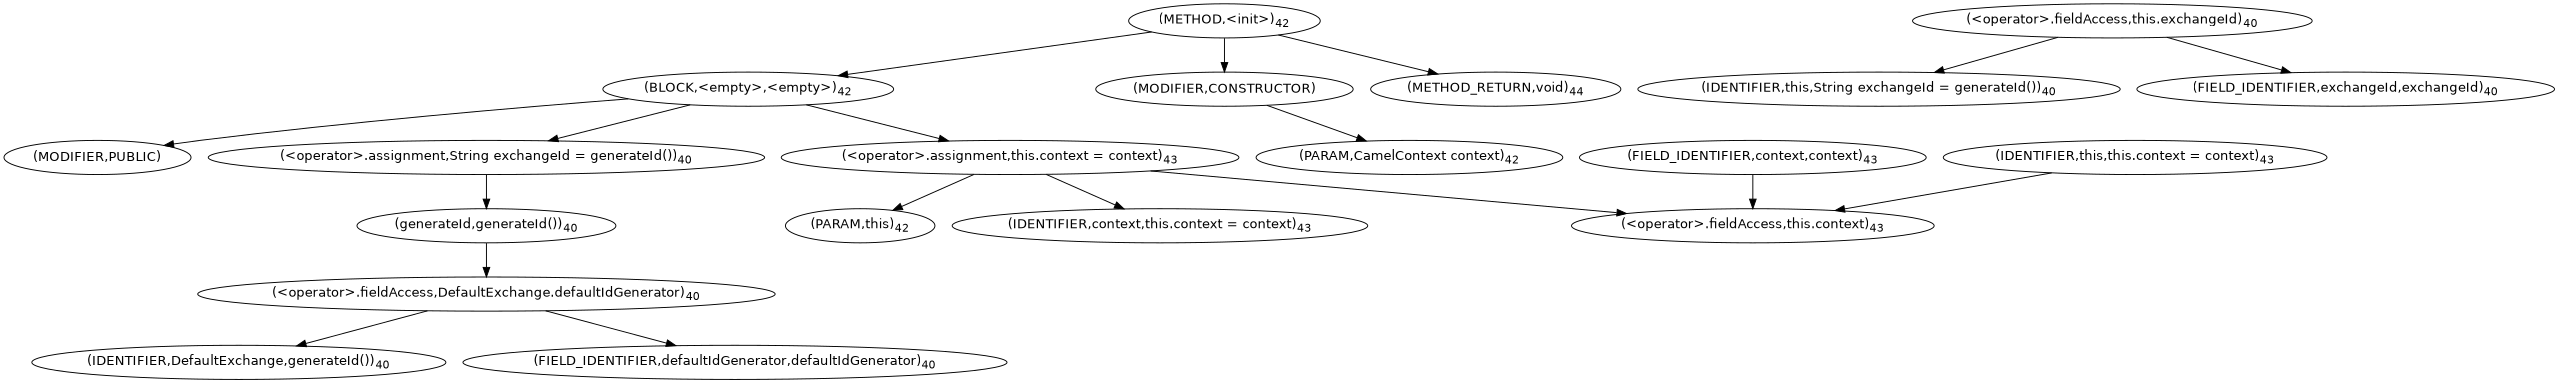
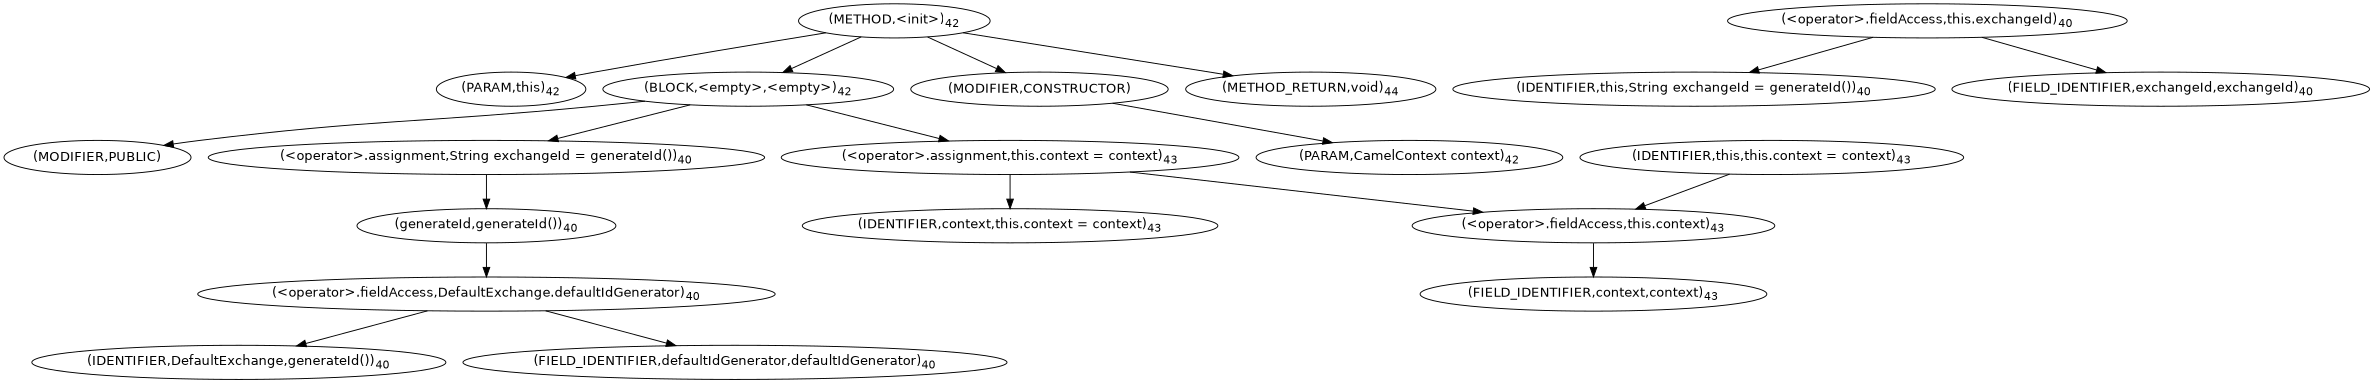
  digraph {
    fontname="DejaVu Sans"
    node [fontname="DejaVu Sans"]
    edge [fontname="DejaVu Sans"]
    n1 [label=<(METHOD,&lt;init&gt;)<SUB>42</SUB>>]
    n2 [label=<(PARAM,this)<SUB>42</SUB>>]
    n3 [label=<(BLOCK,&lt;empty&gt;,&lt;empty&gt;)<SUB>42</SUB>>]
    n4 [label=<(MODIFIER,CONSTRUCTOR)>]
    n5 [label=<(METHOD_RETURN,void)<SUB>44</SUB>>]
    n6 [label=<(PARAM,CamelContext context)<SUB>42</SUB>>]
    n7 [label=<(MODIFIER,PUBLIC)>]
    n8 [label=<(&lt;operator&gt;.assignment,String exchangeId = generateId())<SUB>40</SUB>>]
    n9 [label=<(&lt;operator&gt;.assignment,this.context = context)<SUB>43</SUB>>]
    n10 [label=<(generateId,generateId())<SUB>40</SUB>>]
    n11 [label=<(&lt;operator&gt;.fieldAccess,this.context)<SUB>43</SUB>>]
    n12 [label=<(IDENTIFIER,context,this.context = context)<SUB>43</SUB>>]
    n13 [label=<(&lt;operator&gt;.fieldAccess,this.exchangeId)<SUB>40</SUB>>]
    n14 [label=<(IDENTIFIER,this,String exchangeId = generateId())<SUB>40</SUB>>]
    n15 [label=<(FIELD_IDENTIFIER,exchangeId,exchangeId)<SUB>40</SUB>>]
    n16 [label=<(&lt;operator&gt;.fieldAccess,DefaultExchange.defaultIdGenerator)<SUB>40</SUB>>]
    n17 [label=<(IDENTIFIER,DefaultExchange,generateId())<SUB>40</SUB>>]
    n18 [label=<(FIELD_IDENTIFIER,defaultIdGenerator,defaultIdGenerator)<SUB>40</SUB>>]
    n19 [label=<(FIELD_IDENTIFIER,context,context)<SUB>43</SUB>>]
    n20 [label=<(IDENTIFIER,this,this.context = context)<SUB>43</SUB>>]
-   n9 -> n2
+   n1 -> n2
    n1 -> n3
    n1 -> n4
    n1 -> n5
    n3 -> n7
    n3 -> n8
    n3 -> n9
    n4 -> n6
    n8 -> n10
    n9 -> n11
    n9 -> n12
    n10 -> n16
-   n19 -> n11
+   n11 -> n19
    n13 -> n14
    n13 -> n15
    n16 -> n17
    n16 -> n18
    n20 -> n11
  }
